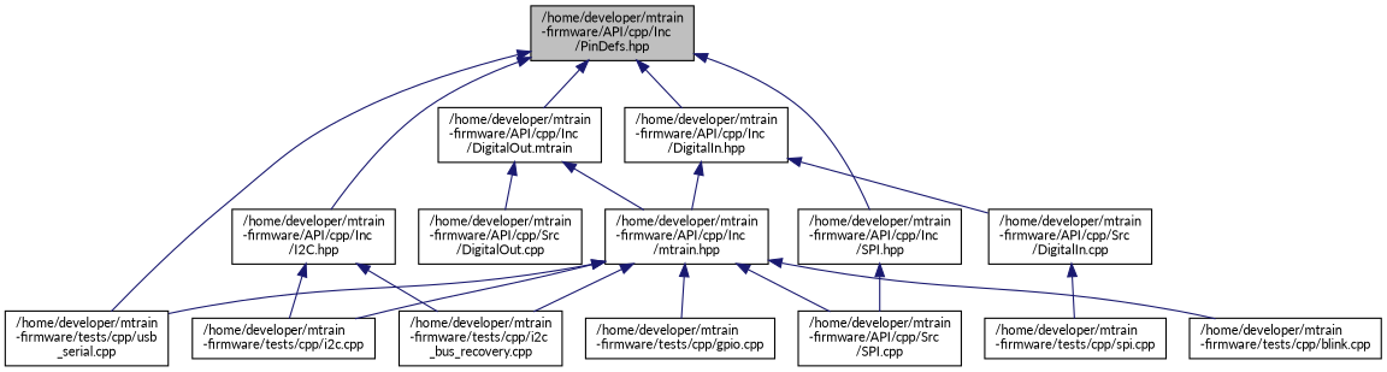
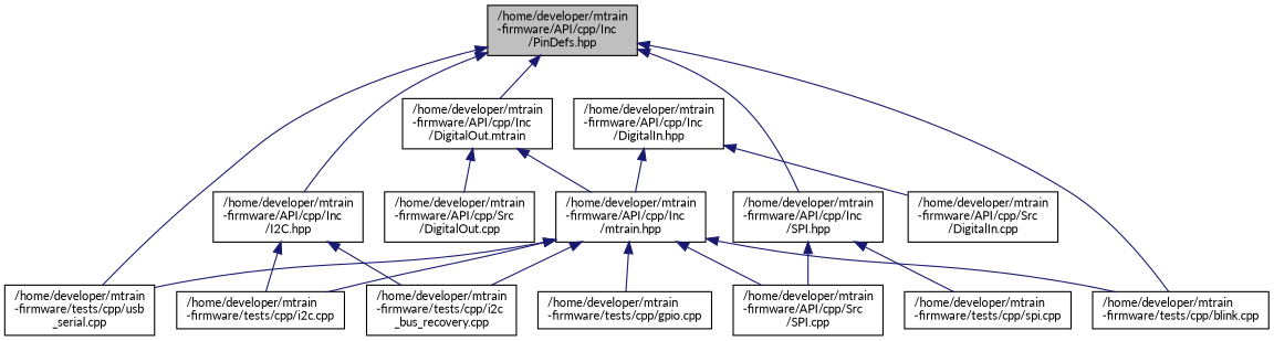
  digraph {
    fontname=Lato
    node [color=black fillcolor=white fontname=Lato fontsize=10 shape=record style=filled]
    edge [color=midnightblue dir=back fontname=Lato fontsize=10 labelfontname=Helvetica labelfontsize=10 style=solid]
    n1 [fillcolor=grey75 fontcolor=black height=0.2 label="/home/developer/mtrain\l-firmware/API/cpp/Inc\l/PinDefs.hpp" width=0.4]
    n2 [height=0.2 label="/home/developer/mtrain\l-firmware/API/cpp/Inc\l/DigitalIn.hpp" width=0.4]
    n3 [height=0.2 label="/home/developer/mtrain\l-firmware/tests/cpp/usb\l_serial.cpp" width=0.4]
    n4 [height=0.2 label="/home/developer/mtrain\l-firmware/API/cpp/Inc\l/DigitalOut.mtrain" width=0.4]
    n5 [height=0.2 label="/home/developer/mtrain\l-firmware/API/cpp/Inc\l/I2C.hpp" width=0.4]
    n6 [height=0.2 label="/home/developer/mtrain\l-firmware/API/cpp/Inc\l/SPI.hpp" width=0.4]
    n7 [height=0.2 label="/home/developer/mtrain\l-firmware/API/cpp/Inc\l/mtrain.hpp" width=0.4]
    n8 [height=0.2 label="/home/developer/mtrain\l-firmware/API/cpp/Src\l/DigitalIn.cpp" width=0.4]
    n9 [height=0.2 label="/home/developer/mtrain\l-firmware/API/cpp/Src\l/DigitalOut.cpp" width=0.4]
    n10 [height=0.2 label="/home/developer/mtrain\l-firmware/tests/cpp/i2c.cpp" width=0.4]
    n11 [height=0.2 label="/home/developer/mtrain\l-firmware/tests/cpp/i2c\l_bus_recovery.cpp" width=0.4]
    n12 [height=0.2 label="/home/developer/mtrain\l-firmware/tests/cpp/spi.cpp" width=0.4]
    n13 [height=0.2 label="/home/developer/mtrain\l-firmware/API/cpp/Src\l/SPI.cpp" width=0.4]
    n14 [height=0.2 label="/home/developer/mtrain\l-firmware/tests/cpp/blink.cpp" width=0.4]
    n15 [height=0.2 label="/home/developer/mtrain\l-firmware/tests/cpp/gpio.cpp" width=0.4]
-   n1 -> n2
+   n1 -> n14
    n1 -> n3
    n1 -> n4
    n1 -> n5
    n1 -> n6
    n2 -> n7
    n2 -> n8
    n4 -> n7
    n4 -> n9
    n5 -> n10
    n5 -> n11
-   n8 -> n12
+   n6 -> n12
    n6 -> n13
    n7 -> n3
    n7 -> n10
    n7 -> n11
    n7 -> n13
    n7 -> n14
    n7 -> n15
  }
